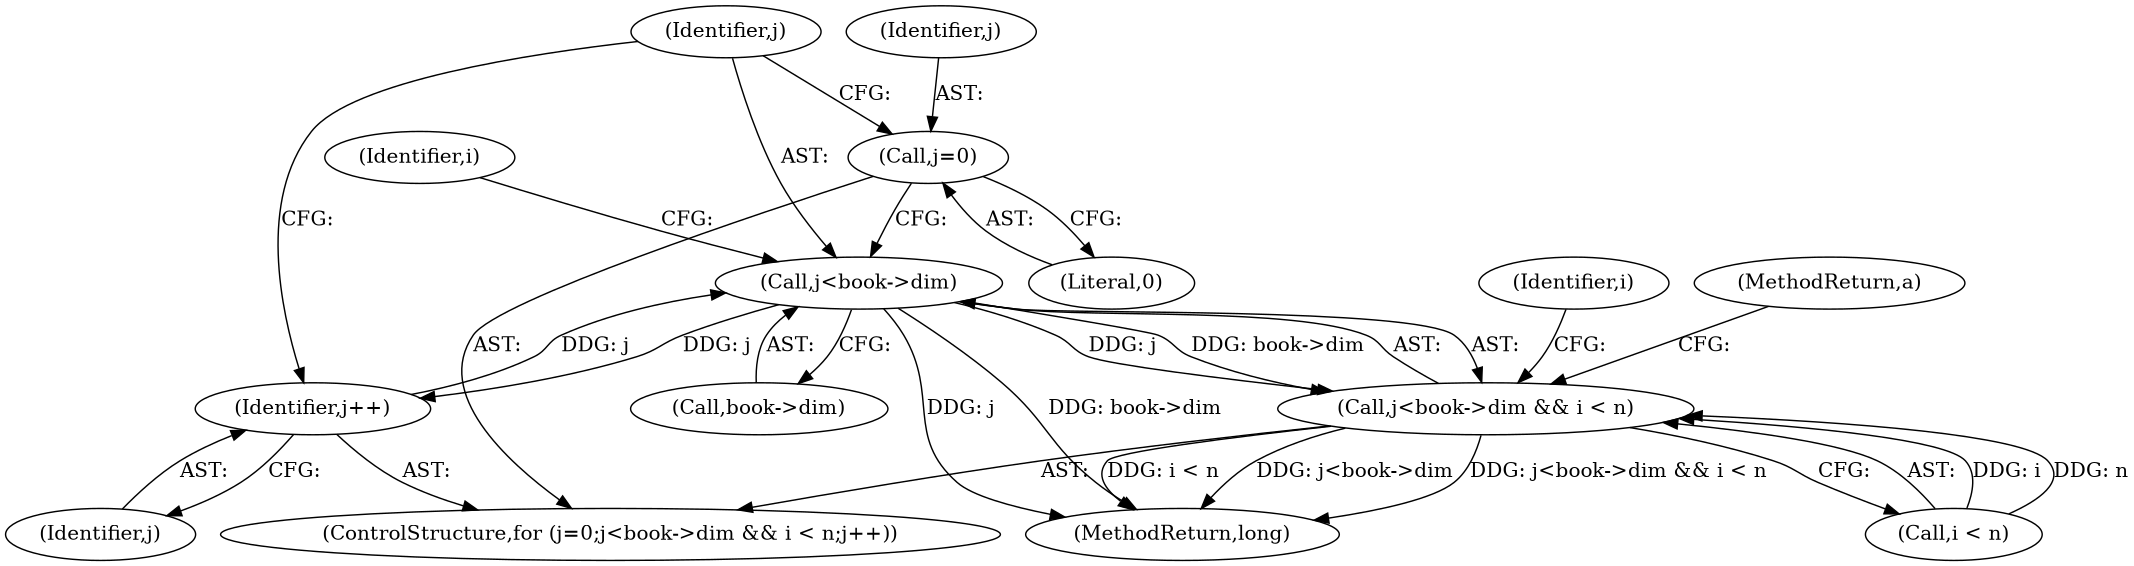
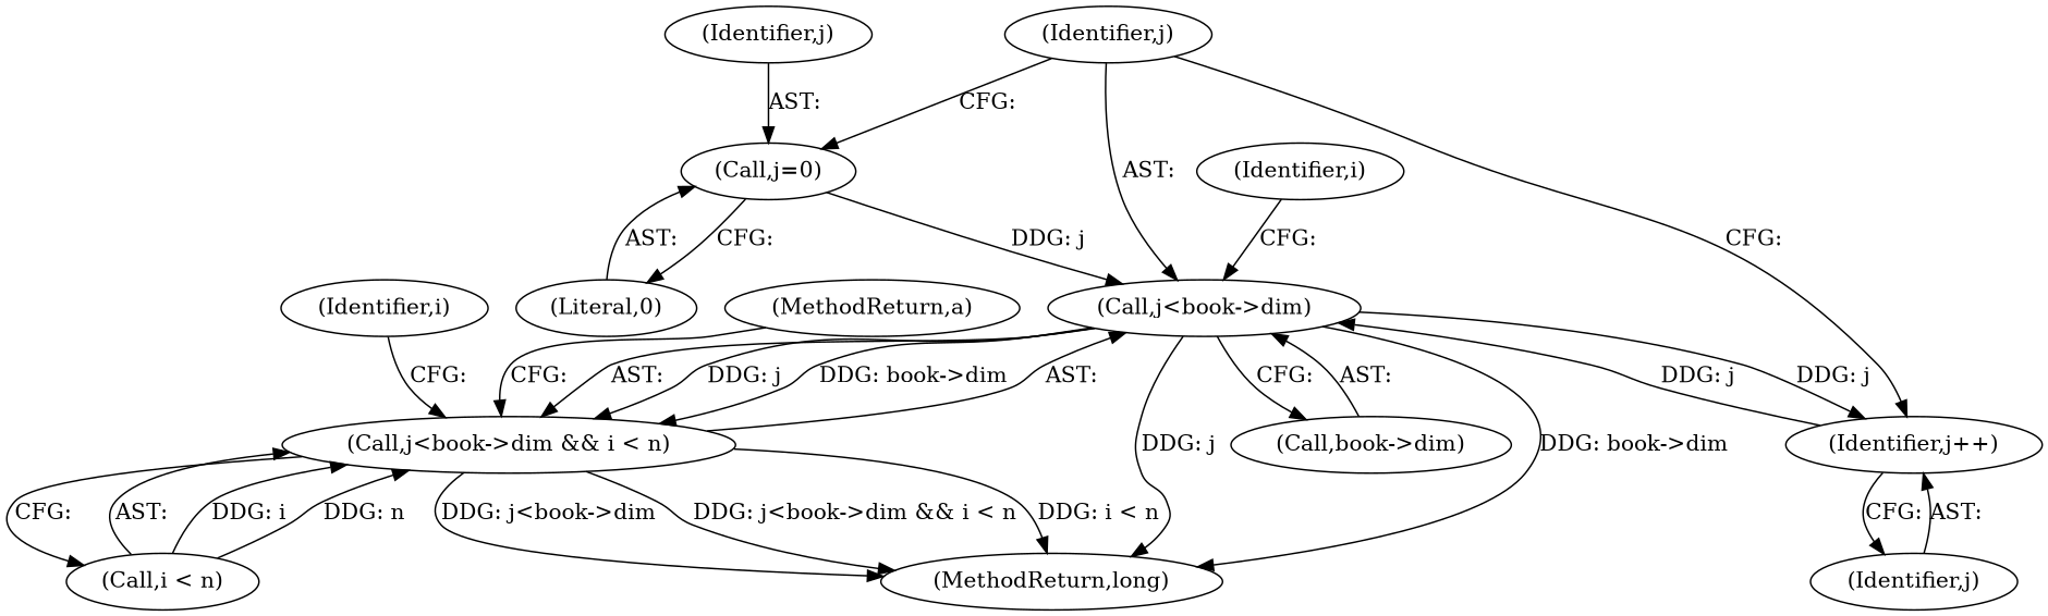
  digraph {
    n1 [label="(Call,j<book->dim)"]
    n2 [label="(Identifier,j++)"]
    n3 [label="(Call,j<book->dim && i < n)"]
    n4 [label="(Call,book->dim)"]
    n5 [label="(MethodReturn,long)"]
-   n6 [label="(ControlStructure,for (j=0;j<book->dim && i < n;j++))"]
    n7 [label="(Identifier,j)"]
    n8 [label="(Call,i < n)"]
    n9 [label="(Call,j=0)"]
    n10 [label="(Literal,0)"]
    n11 [label="(Identifier,i)"]
    n12 [label="(Identifier,i)"]
    n13 [label="(Identifier,j)"]
    n14 [label="(MethodReturn,a)"]
    n15 [label="(Identifier,j)"]
    n1 -> n2 [label="DDG: j"]
    n1 -> n3 [label="AST: "]
    n1 -> n3 [label="DDG: j"]
    n1 -> n3 [label="DDG: book->dim"]
    n1 -> n4 [label="CFG: "]
    n1 -> n5 [label="DDG: j"]
    n1 -> n5 [label="DDG: book->dim"]
    n2 -> n1 [label="DDG: j"]
-   n2 -> n6 [label="AST: "]
    n2 -> n7 [label="CFG: "]
    n3 -> n1 [label="AST: "]
    n3 -> n5 [label="DDG: j<book->dim"]
    n3 -> n5 [label="DDG: j<book->dim && i < n"]
    n3 -> n5 [label="DDG: i < n"]
-   n3 -> n6 [label="AST: "]
    n3 -> n8 [label="CFG: "]
    n4 -> n1 [label="AST: "]
    n7 -> n2 [label="AST: "]
    n8 -> n3 [label="AST: "]
    n8 -> n3 [label="DDG: i"]
    n8 -> n3 [label="DDG: n"]
-   n9 -> n1 [label="CFG: "]
-   n9 -> n6 [label="AST: "]
+   n9 -> n1 [label="DDG: j"]
    n9 -> n10 [label="CFG: "]
    n10 -> n9 [label="AST: "]
    n11 -> n1 [label="CFG: "]
    n12 -> n3 [label="CFG: "]
    n13 -> n1 [label="AST: "]
    n13 -> n2 [label="CFG: "]
    n13 -> n9 [label="CFG: "]
    n14 -> n3 [label="CFG: "]
    n15 -> n9 [label="AST: "]
  }
